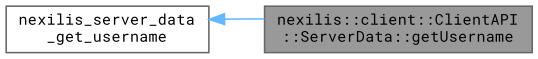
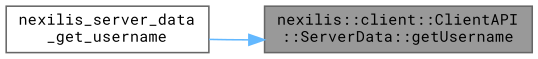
  digraph {
    rankdir=RL
    fontname="Roboto Mono"
    node [fontname="Roboto Mono" fontsize=10 shape=box style=filled]
    n1 [color=gray40 fillcolor=grey60 fontcolor=black height=0.2 label="nexilis::client::ClientAPI\l::ServerData::getUsername" width=0.4]
    n2 [color=grey40 fillcolor=white height=0.2 label="nexilis_server_data\l_get_username" width=0.4]
-   n2 -> n1 [color=steelblue1 dir=back fontname="Roboto Mono" fontsize=10 labelfontname=Helvetica labelfontsize=10 style=solid]
+   n1 -> n2 [color=steelblue1 dir=back fontname="Roboto Mono" fontsize=10 labelfontname=Helvetica labelfontsize=10 style=solid]
  }
